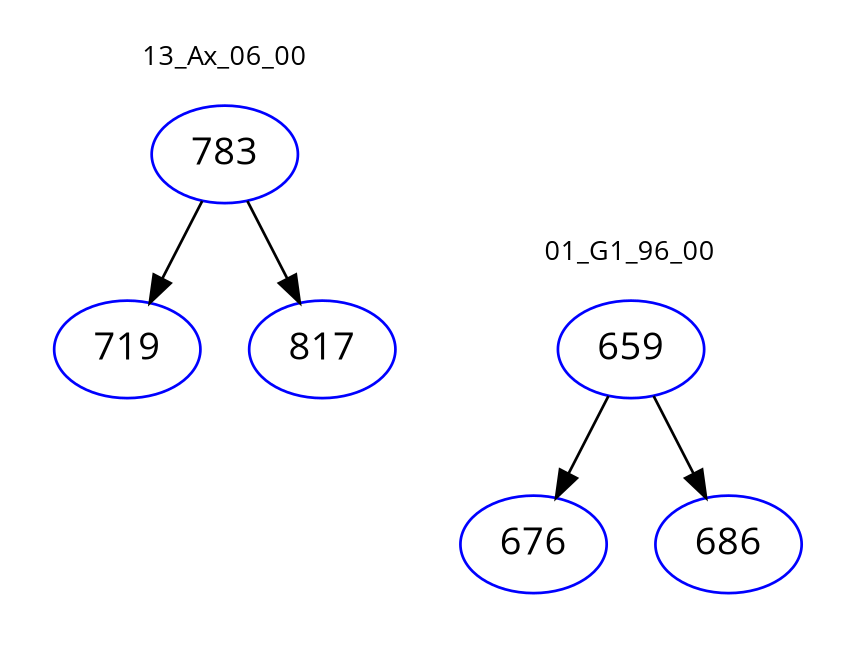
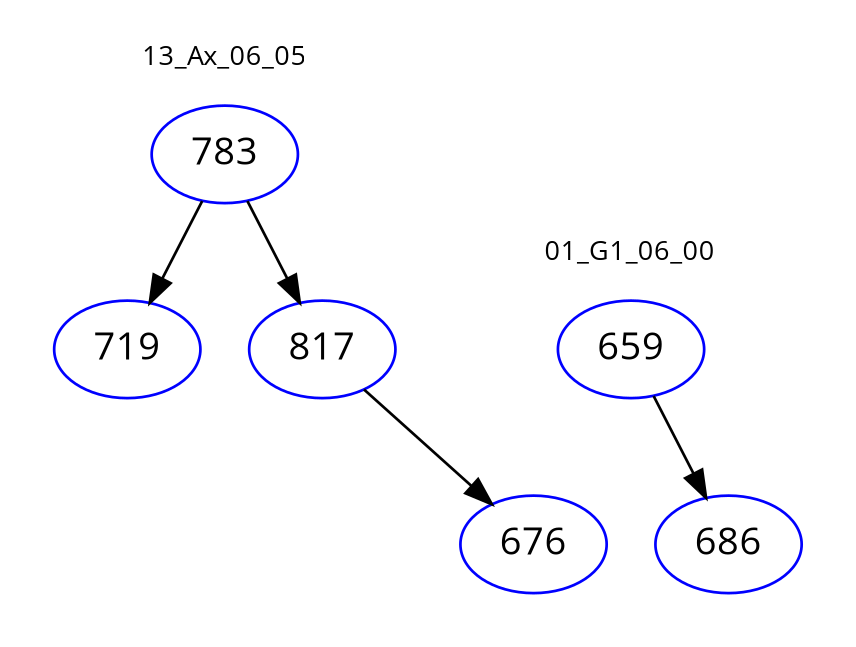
  digraph {
    fontname="Open Sans"
    node [color=blue fontname="Open Sans"]
    edge [color=black fontname="Open Sans"]
    n1 [label=783]
    n2 [label=719]
    n3 [label=817]
    n4 [label=659]
    n5 [label=676]
    n6 [label=686]
    subgraph cluster_1 {
      color=white
      fontsize=10
-     label="13_Ax_06_00"
+     label="13_Ax_06_05"
      n1
      n2
      n3
    }
    subgraph cluster_2 {
      color=white
      fontsize=10
-     label="01_G1_96_00"
+     label="01_G1_06_00"
      n4
      n5
      n6
    }
    n1 -> n2
    n1 -> n3
-   n4 -> n5
+   n3 -> n5
    n4 -> n6
  }
